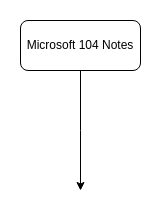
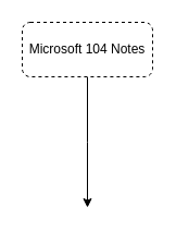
  <mxCell id="0" />
  <mxCell id="1" parent="0" />
  <mxCell id="2" style="edgeStyle=orthogonalEdgeStyle;rounded=0;orthogonalLoop=1;jettySize=auto;html=1;" edge="1" parent="1" source="3"><mxGeometry relative="1" as="geometry"><mxPoint x="80" y="190" as="targetPoint" /></mxGeometry></mxCell>
- <mxCell id="3" value="Microsoft 104 Notes" style="rounded=1;whiteSpace=wrap;html=1;" vertex="1" parent="1"><mxGeometry x="20" y="20" width="120" height="50" as="geometry" /></mxCell>
+ <mxCell id="3" value="Microsoft 104 Notes" style="rounded=1;whiteSpace=wrap;html=1;dashed=1;" vertex="1" parent="1"><mxGeometry x="20" y="20" width="120" height="50" as="geometry" /></mxCell>
